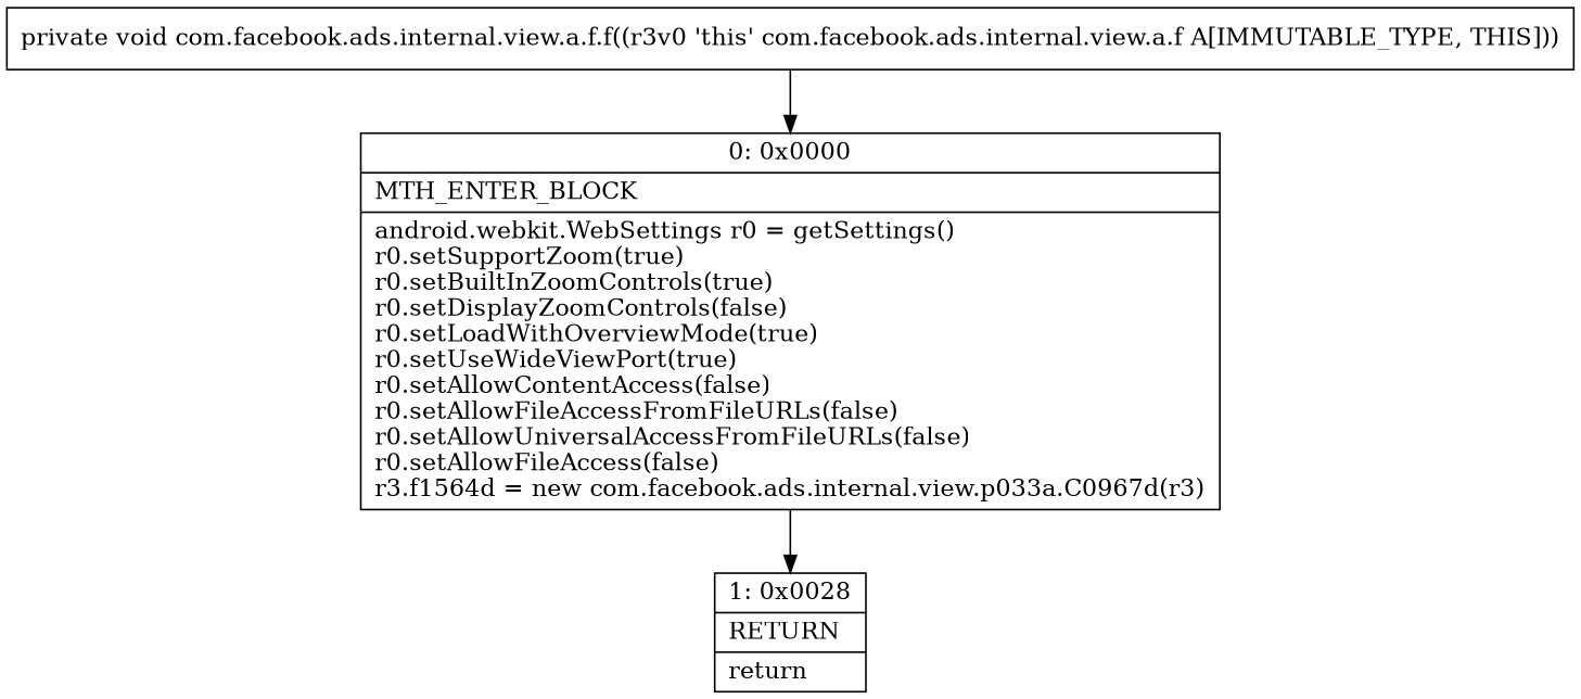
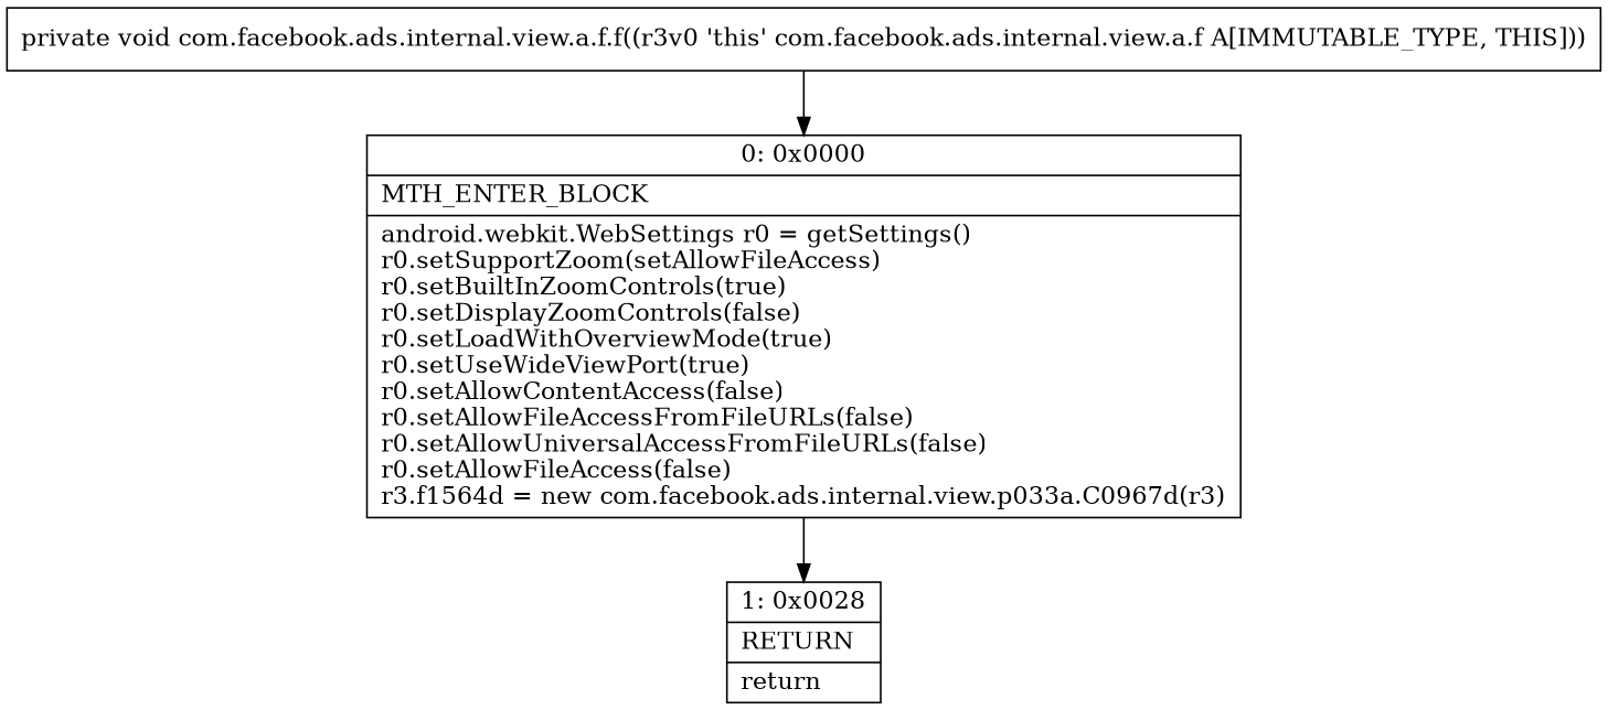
  digraph {
    node [shape=record]
-   n1 [label="{0\:\ 0x0000|MTH_ENTER_BLOCK\l|android.webkit.WebSettings r0 = getSettings()\lr0.setSupportZoom(true)\lr0.setBuiltInZoomControls(true)\lr0.setDisplayZoomControls(false)\lr0.setLoadWithOverviewMode(true)\lr0.setUseWideViewPort(true)\lr0.setAllowContentAccess(false)\lr0.setAllowFileAccessFromFileURLs(false)\lr0.setAllowUniversalAccessFromFileURLs(false)\lr0.setAllowFileAccess(false)\lr3.f1564d = new com.facebook.ads.internal.view.p033a.C0967d(r3)\l}"]
+   n1 [label="{0\:\ 0x0000|MTH_ENTER_BLOCK\l|android.webkit.WebSettings r0 = getSettings()\lr0.setSupportZoom(setAllowFileAccess)\lr0.setBuiltInZoomControls(true)\lr0.setDisplayZoomControls(false)\lr0.setLoadWithOverviewMode(true)\lr0.setUseWideViewPort(true)\lr0.setAllowContentAccess(false)\lr0.setAllowFileAccessFromFileURLs(false)\lr0.setAllowUniversalAccessFromFileURLs(false)\lr0.setAllowFileAccess(false)\lr3.f1564d = new com.facebook.ads.internal.view.p033a.C0967d(r3)\l}"]
    n2 [label="{1\:\ 0x0028|RETURN\l|return\l}"]
    n3 [label="{private void com.facebook.ads.internal.view.a.f.f((r3v0 'this' com.facebook.ads.internal.view.a.f A[IMMUTABLE_TYPE, THIS])) }"]
    n1 -> n2
    n3 -> n1
  }
